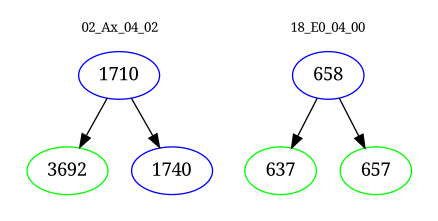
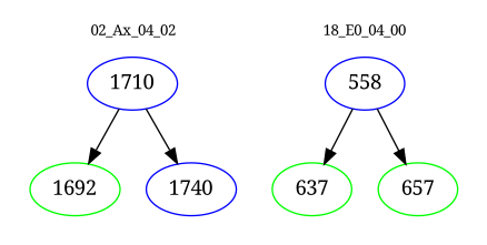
  digraph {
    fontname="Noto Serif"
    node [color=blue fontname="Noto Serif"]
    edge [color=black fontname="Noto Serif"]
    n1 [label=1710]
-   n2 [color=green label=3692]
+   n2 [color=green label=1692]
    n3 [label=1740]
-   n4 [label=658]
+   n4 [label=558]
    n5 [color=green label=637]
    n6 [color=green label=657]
    subgraph cluster_1 {
      color=white
      fontsize=10
      label="02_Ax_04_02"
      n1
      n2
      n3
    }
    subgraph cluster_2 {
      color=white
      fontsize=10
      label="18_E0_04_00"
      n4
      n5
      n6
    }
    n1 -> n2
    n1 -> n3
    n4 -> n5
    n4 -> n6
  }
